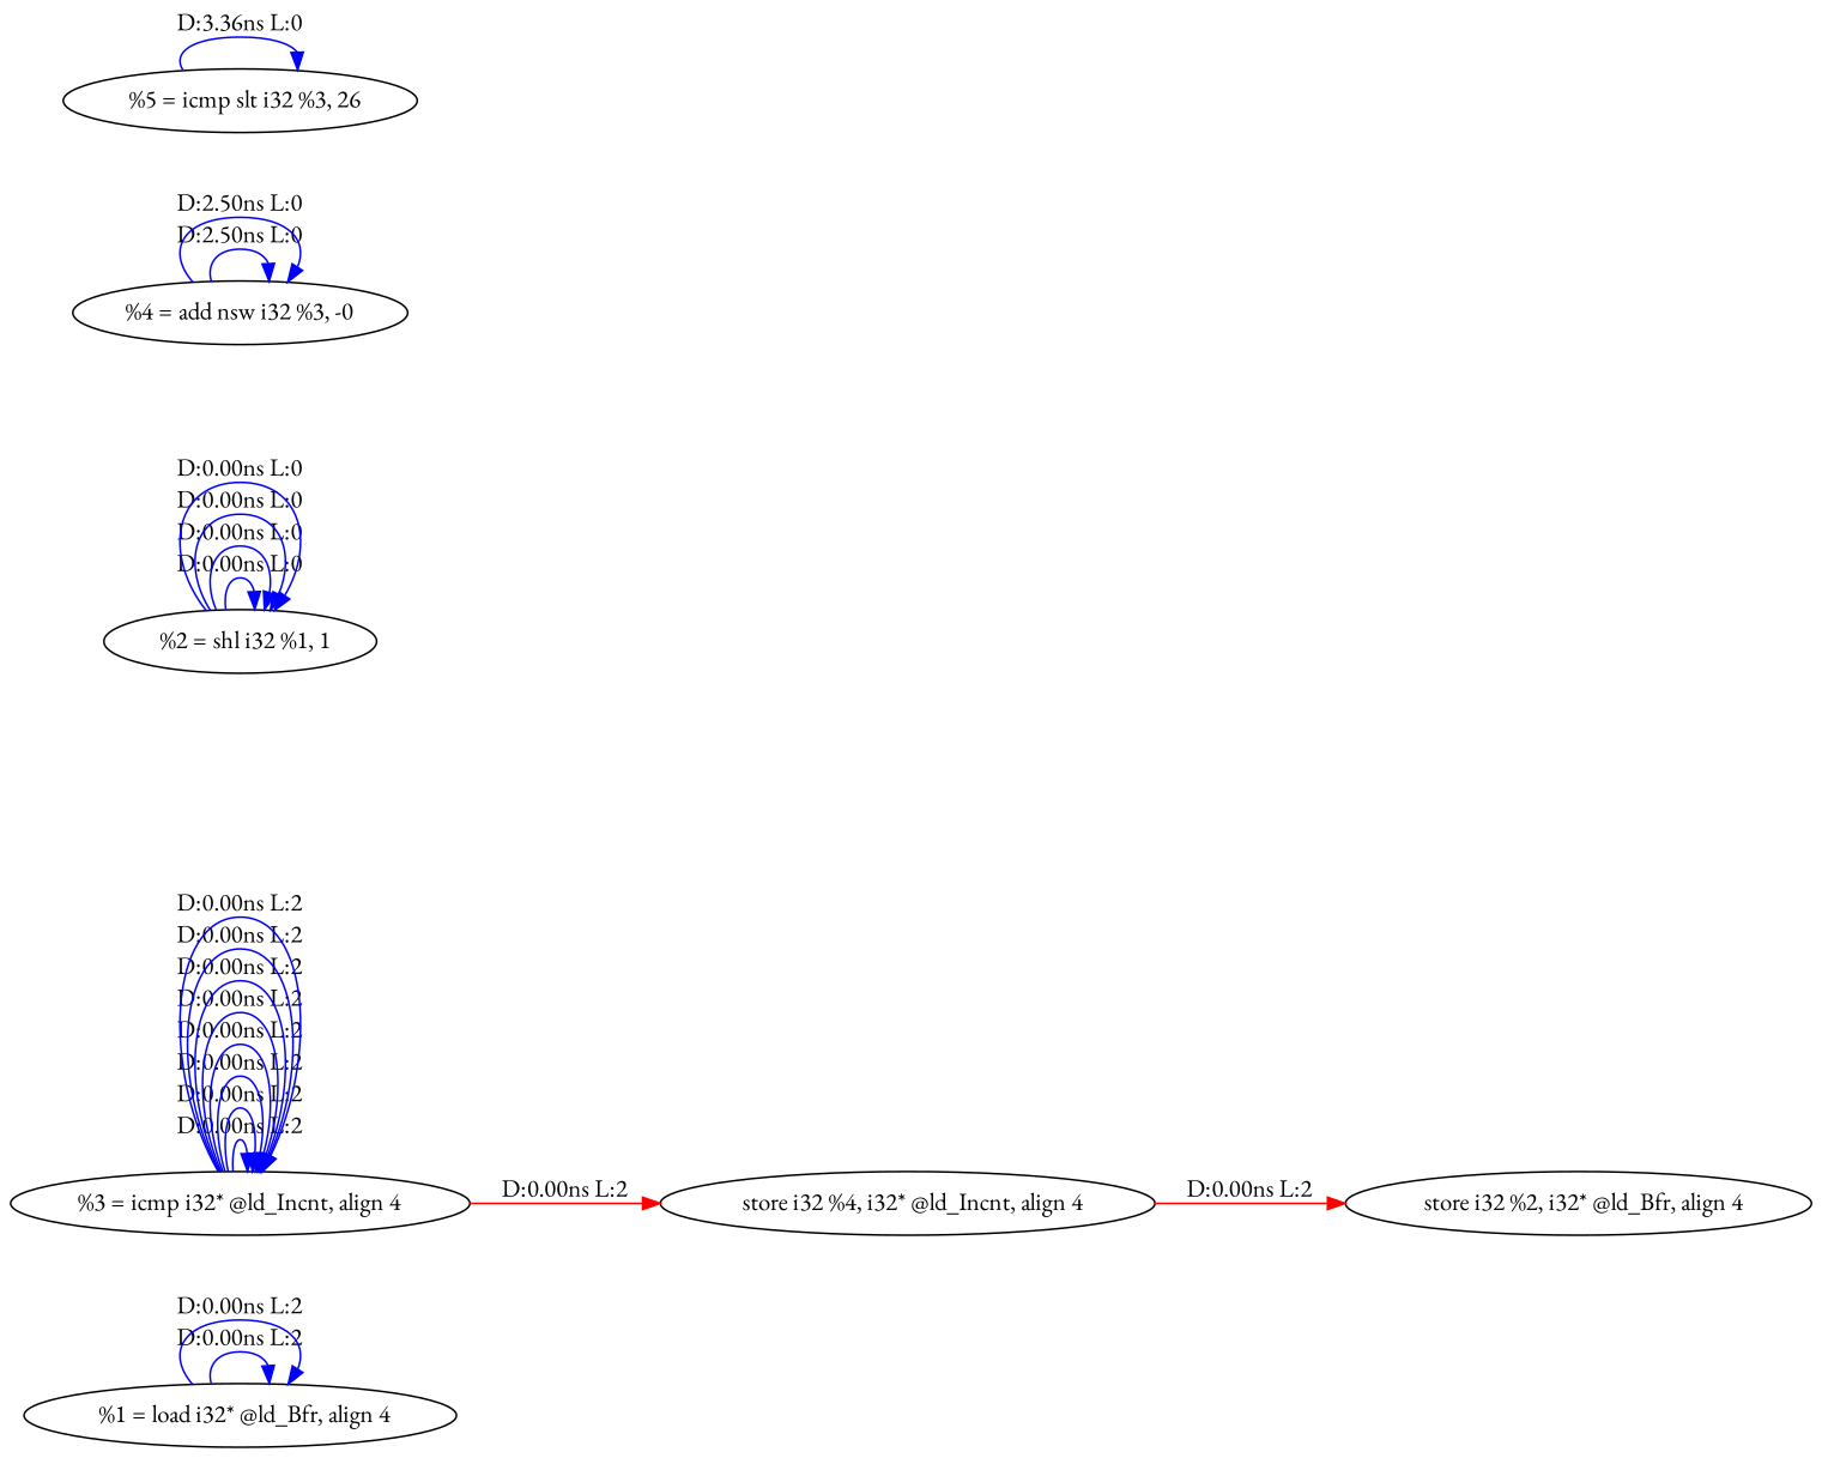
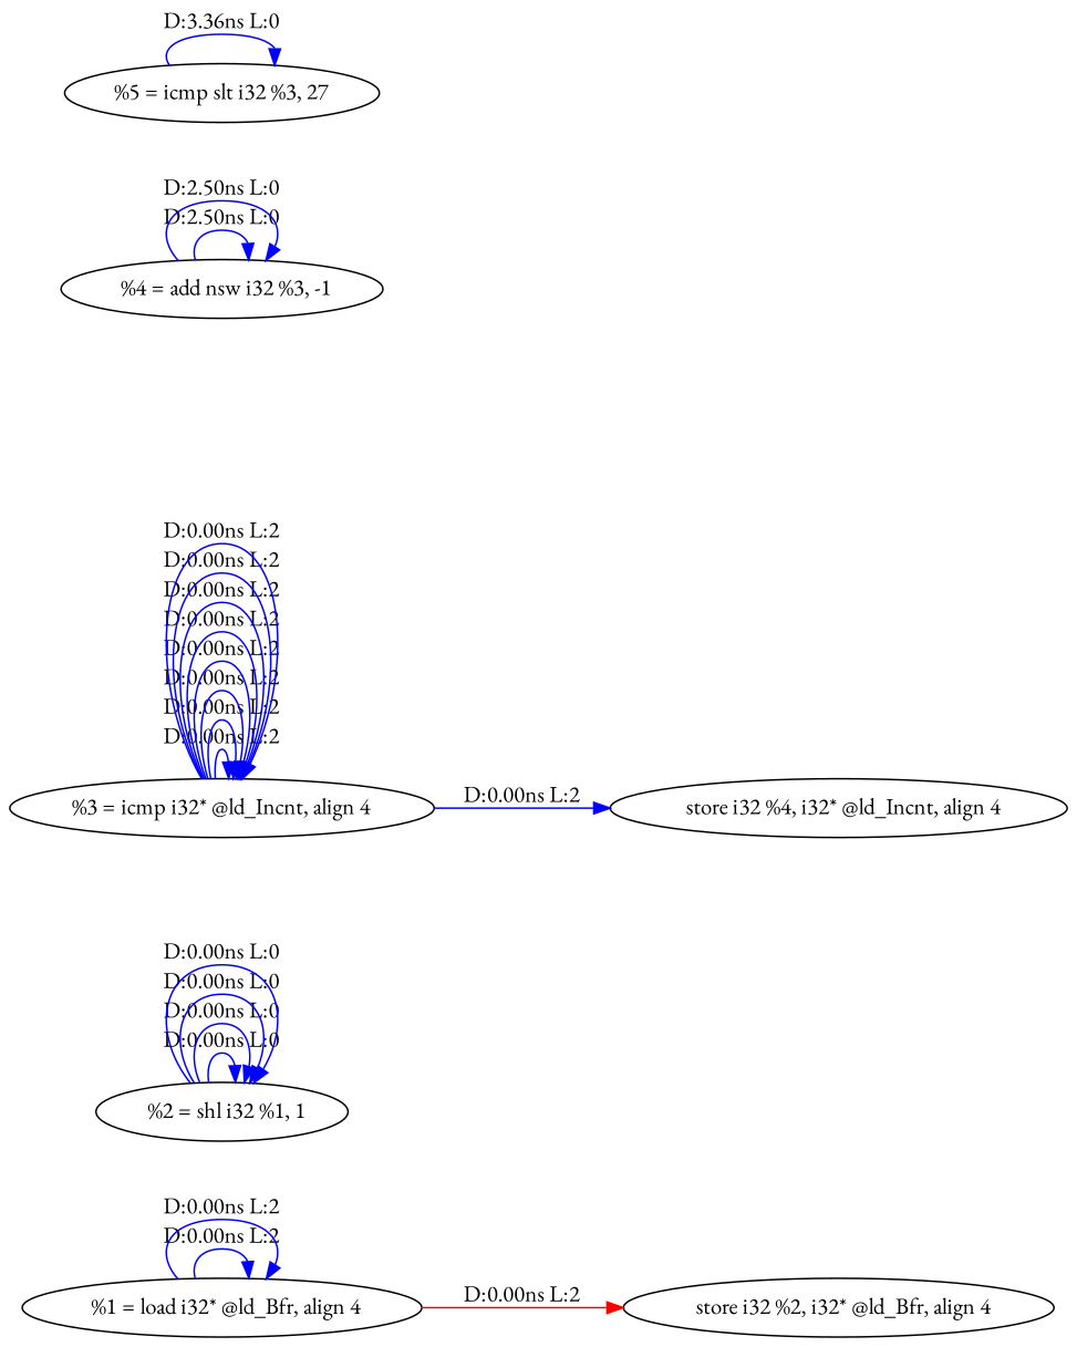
  digraph {
    fontname="EB Garamond"
    rankdir=LR
    node [fontname="EB Garamond"]
    edge [color=blue fontname="EB Garamond"]
    n1 [label="  %1 = load i32* @ld_Bfr, align 4"]
    n2 [label="  store i32 %2, i32* @ld_Bfr, align 4"]
    n3 [label="  %2 = shl i32 %1, 1"]
    n4 [label="%3 = icmp i32* @ld_Incnt, align 4"]
    n5 [label="  store i32 %4, i32* @ld_Incnt, align 4"]
-   n6 [label="%4 = add nsw i32 %3, -0"]
-   n7 [label="  %5 = icmp slt i32 %3, 26"]
+   n6 [label="  %4 = add nsw i32 %3, -1"]
+   n7 [label="%5 = icmp slt i32 %3, 27"]
    n1 -> n1 [label="D:0.00ns L:2"]
    n1 -> n1 [label="D:0.00ns L:2"]
-   n5 -> n2 [color=red label="D:0.00ns L:2"]
+   n1 -> n2 [color=red label="D:0.00ns L:2"]
    n3 -> n3 [label="D:0.00ns L:0"]
    n3 -> n3 [label="D:0.00ns L:0"]
    n3 -> n3 [label="D:0.00ns L:0"]
    n3 -> n3 [label="D:0.00ns L:0"]
    n4 -> n4 [label="D:0.00ns L:2"]
    n4 -> n4 [label="D:0.00ns L:2"]
    n4 -> n4 [label="D:0.00ns L:2"]
    n4 -> n4 [label="D:0.00ns L:2"]
    n4 -> n4 [label="D:0.00ns L:2"]
    n4 -> n4 [label="D:0.00ns L:2"]
    n4 -> n4 [label="D:0.00ns L:2"]
    n4 -> n4 [label="D:0.00ns L:2"]
-   n4 -> n5 [color=red label="D:0.00ns L:2"]
+   n4 -> n5 [label="D:0.00ns L:2"]
    n6 -> n6 [label="D:2.50ns L:0"]
    n6 -> n6 [label="D:2.50ns L:0"]
    n7 -> n7 [label="D:3.36ns L:0"]
  }
